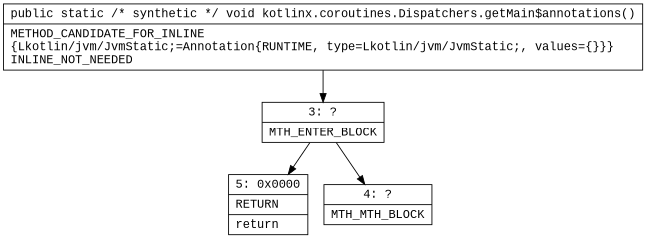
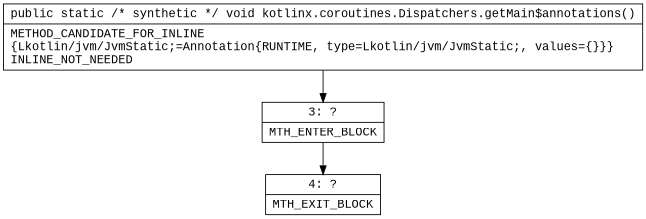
  digraph {
    fontname="Liberation Mono"
    node [fontname="Liberation Mono" shape=record]
    edge [fontname="Liberation Mono"]
    n1 [label="{3\:\ ?|MTH_ENTER_BLOCK\l}"]
-   n2 [label="{5\:\ 0x0000|RETURN\l|return\l}"]
-   n3 [label="{4\:\ ?|MTH_MTH_BLOCK\l}"]
+   n3 [label="{4\:\ ?|MTH_EXIT_BLOCK\l}"]
    n4 [label="{public static \/* synthetic *\/ void kotlinx.coroutines.Dispatchers.getMain$annotations()  | METHOD_CANDIDATE_FOR_INLINE\l\{Lkotlin\/jvm\/JvmStatic;=Annotation\{RUNTIME, type=Lkotlin\/jvm\/JvmStatic;, values=\{\}\}\}\lINLINE_NOT_NEEDED\l}"]
-   n1 -> n2
    n1 -> n3
    n4 -> n1
  }
